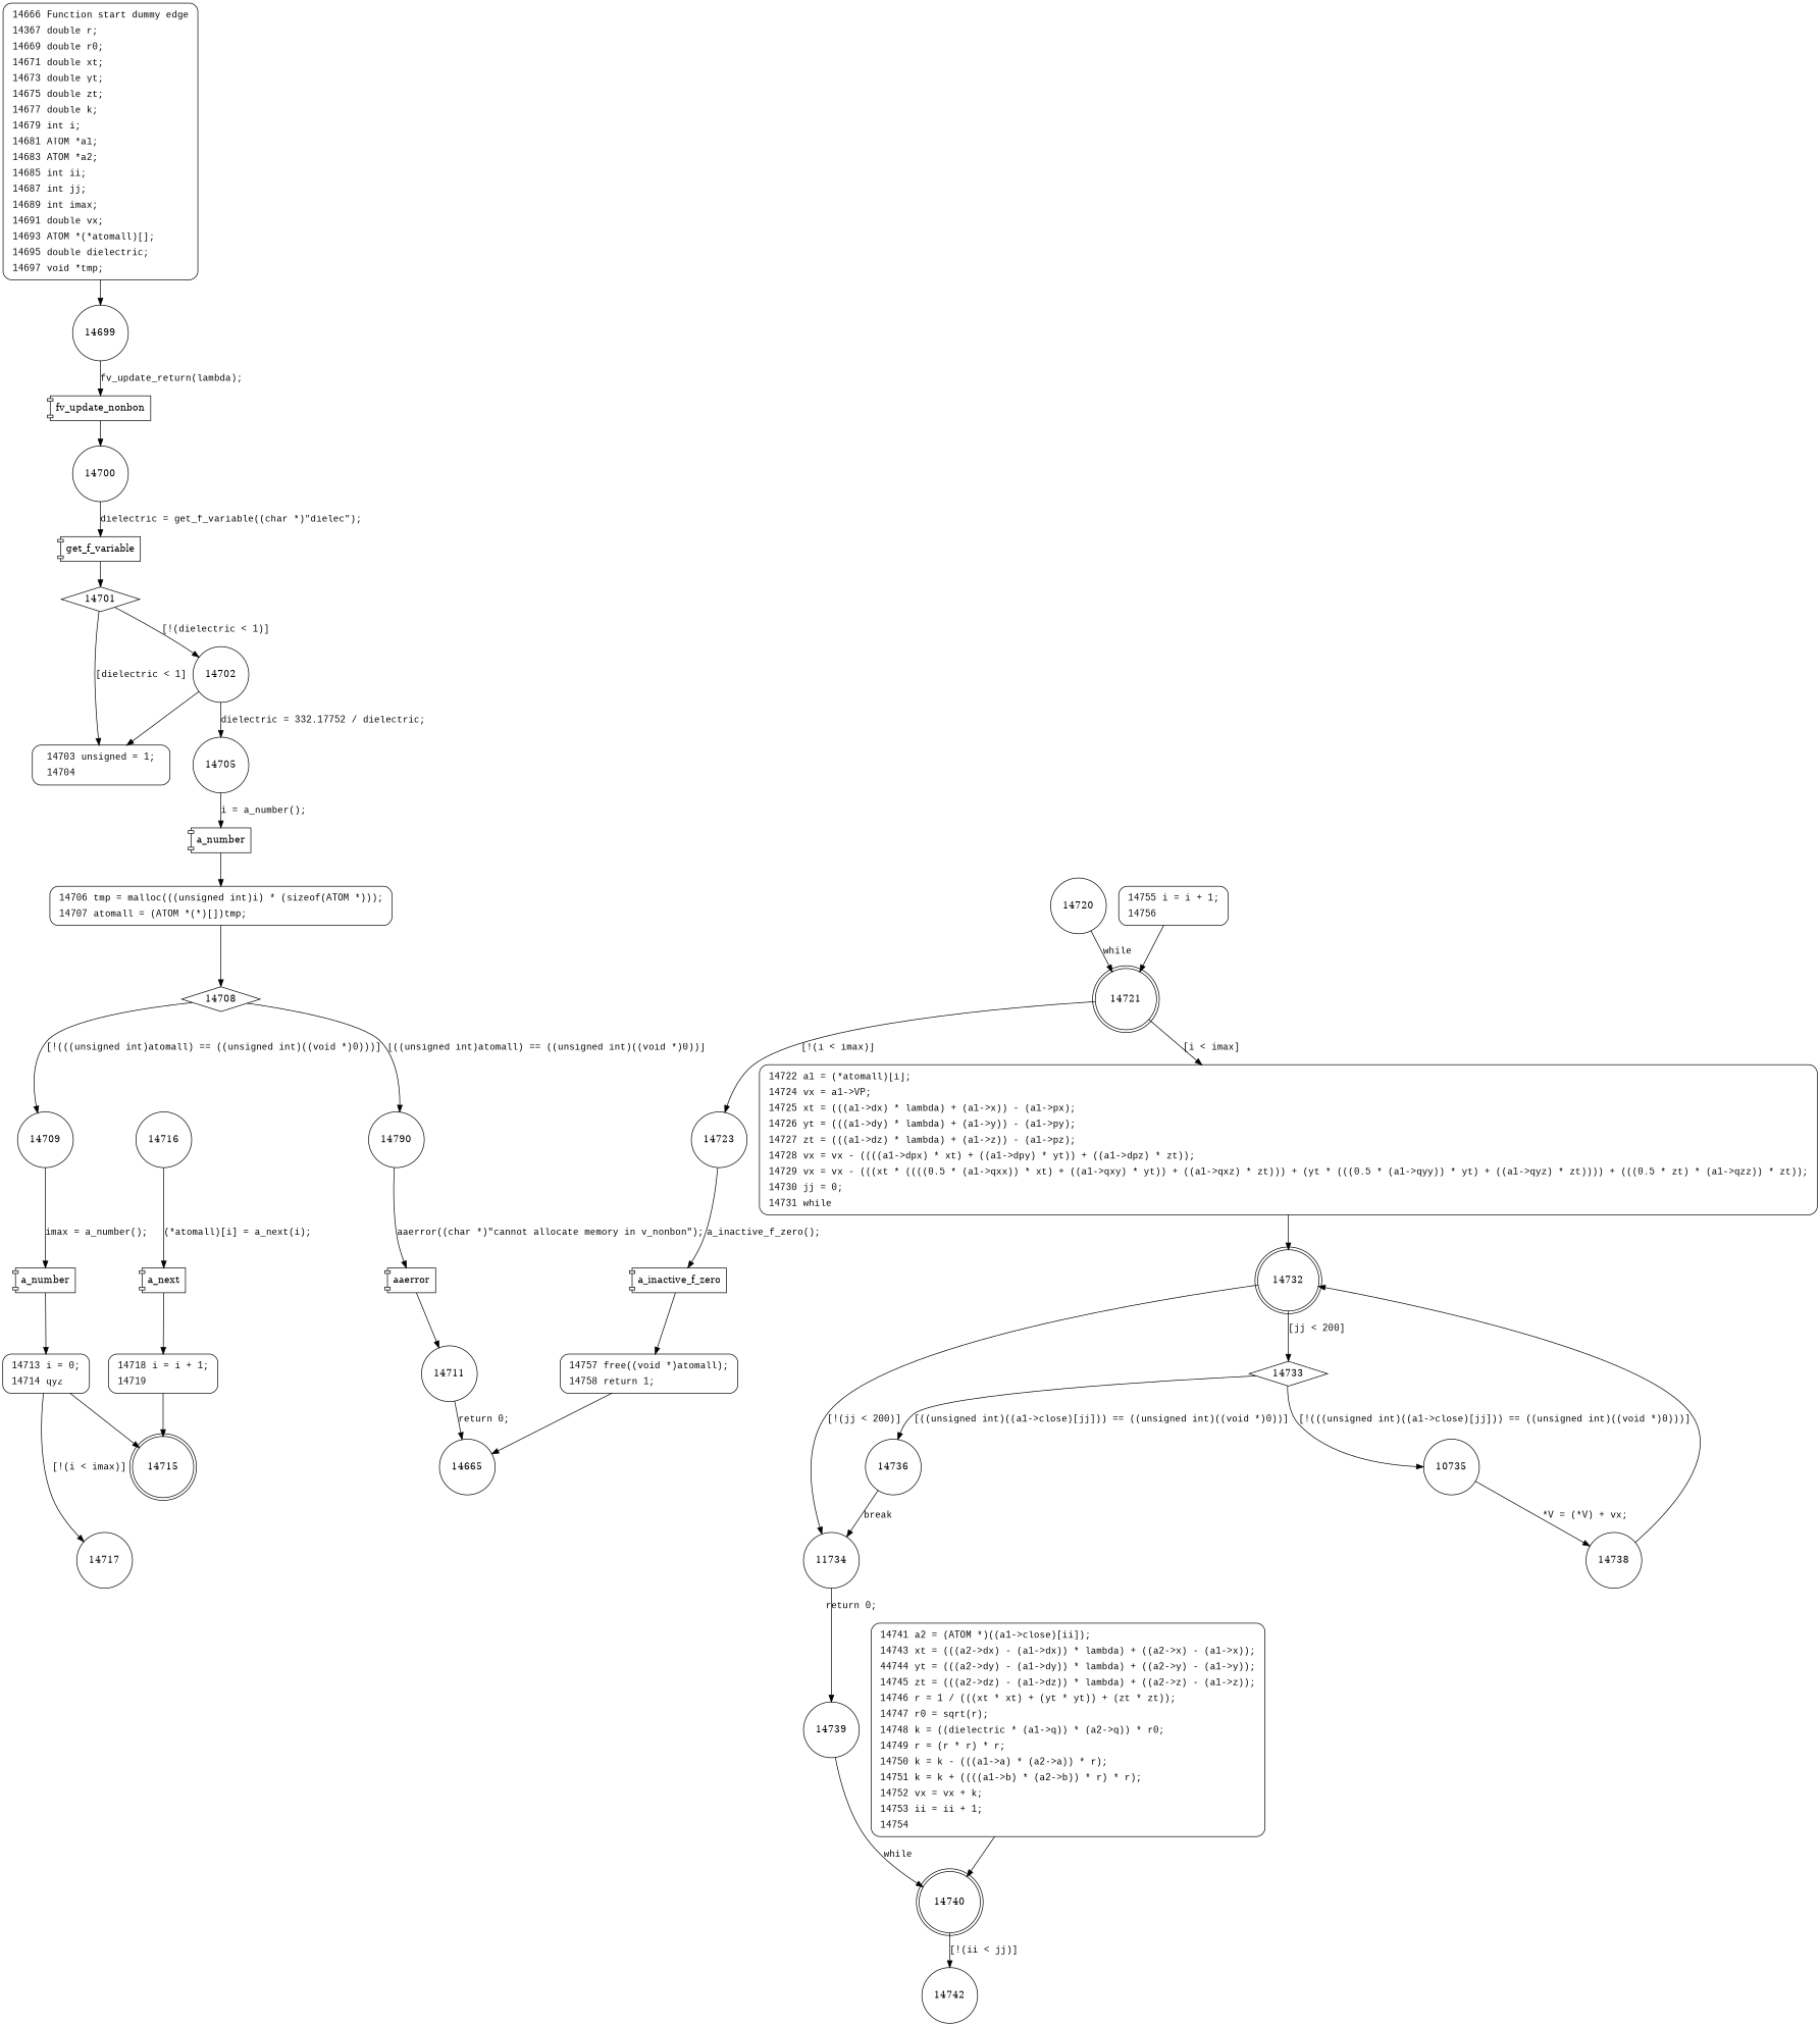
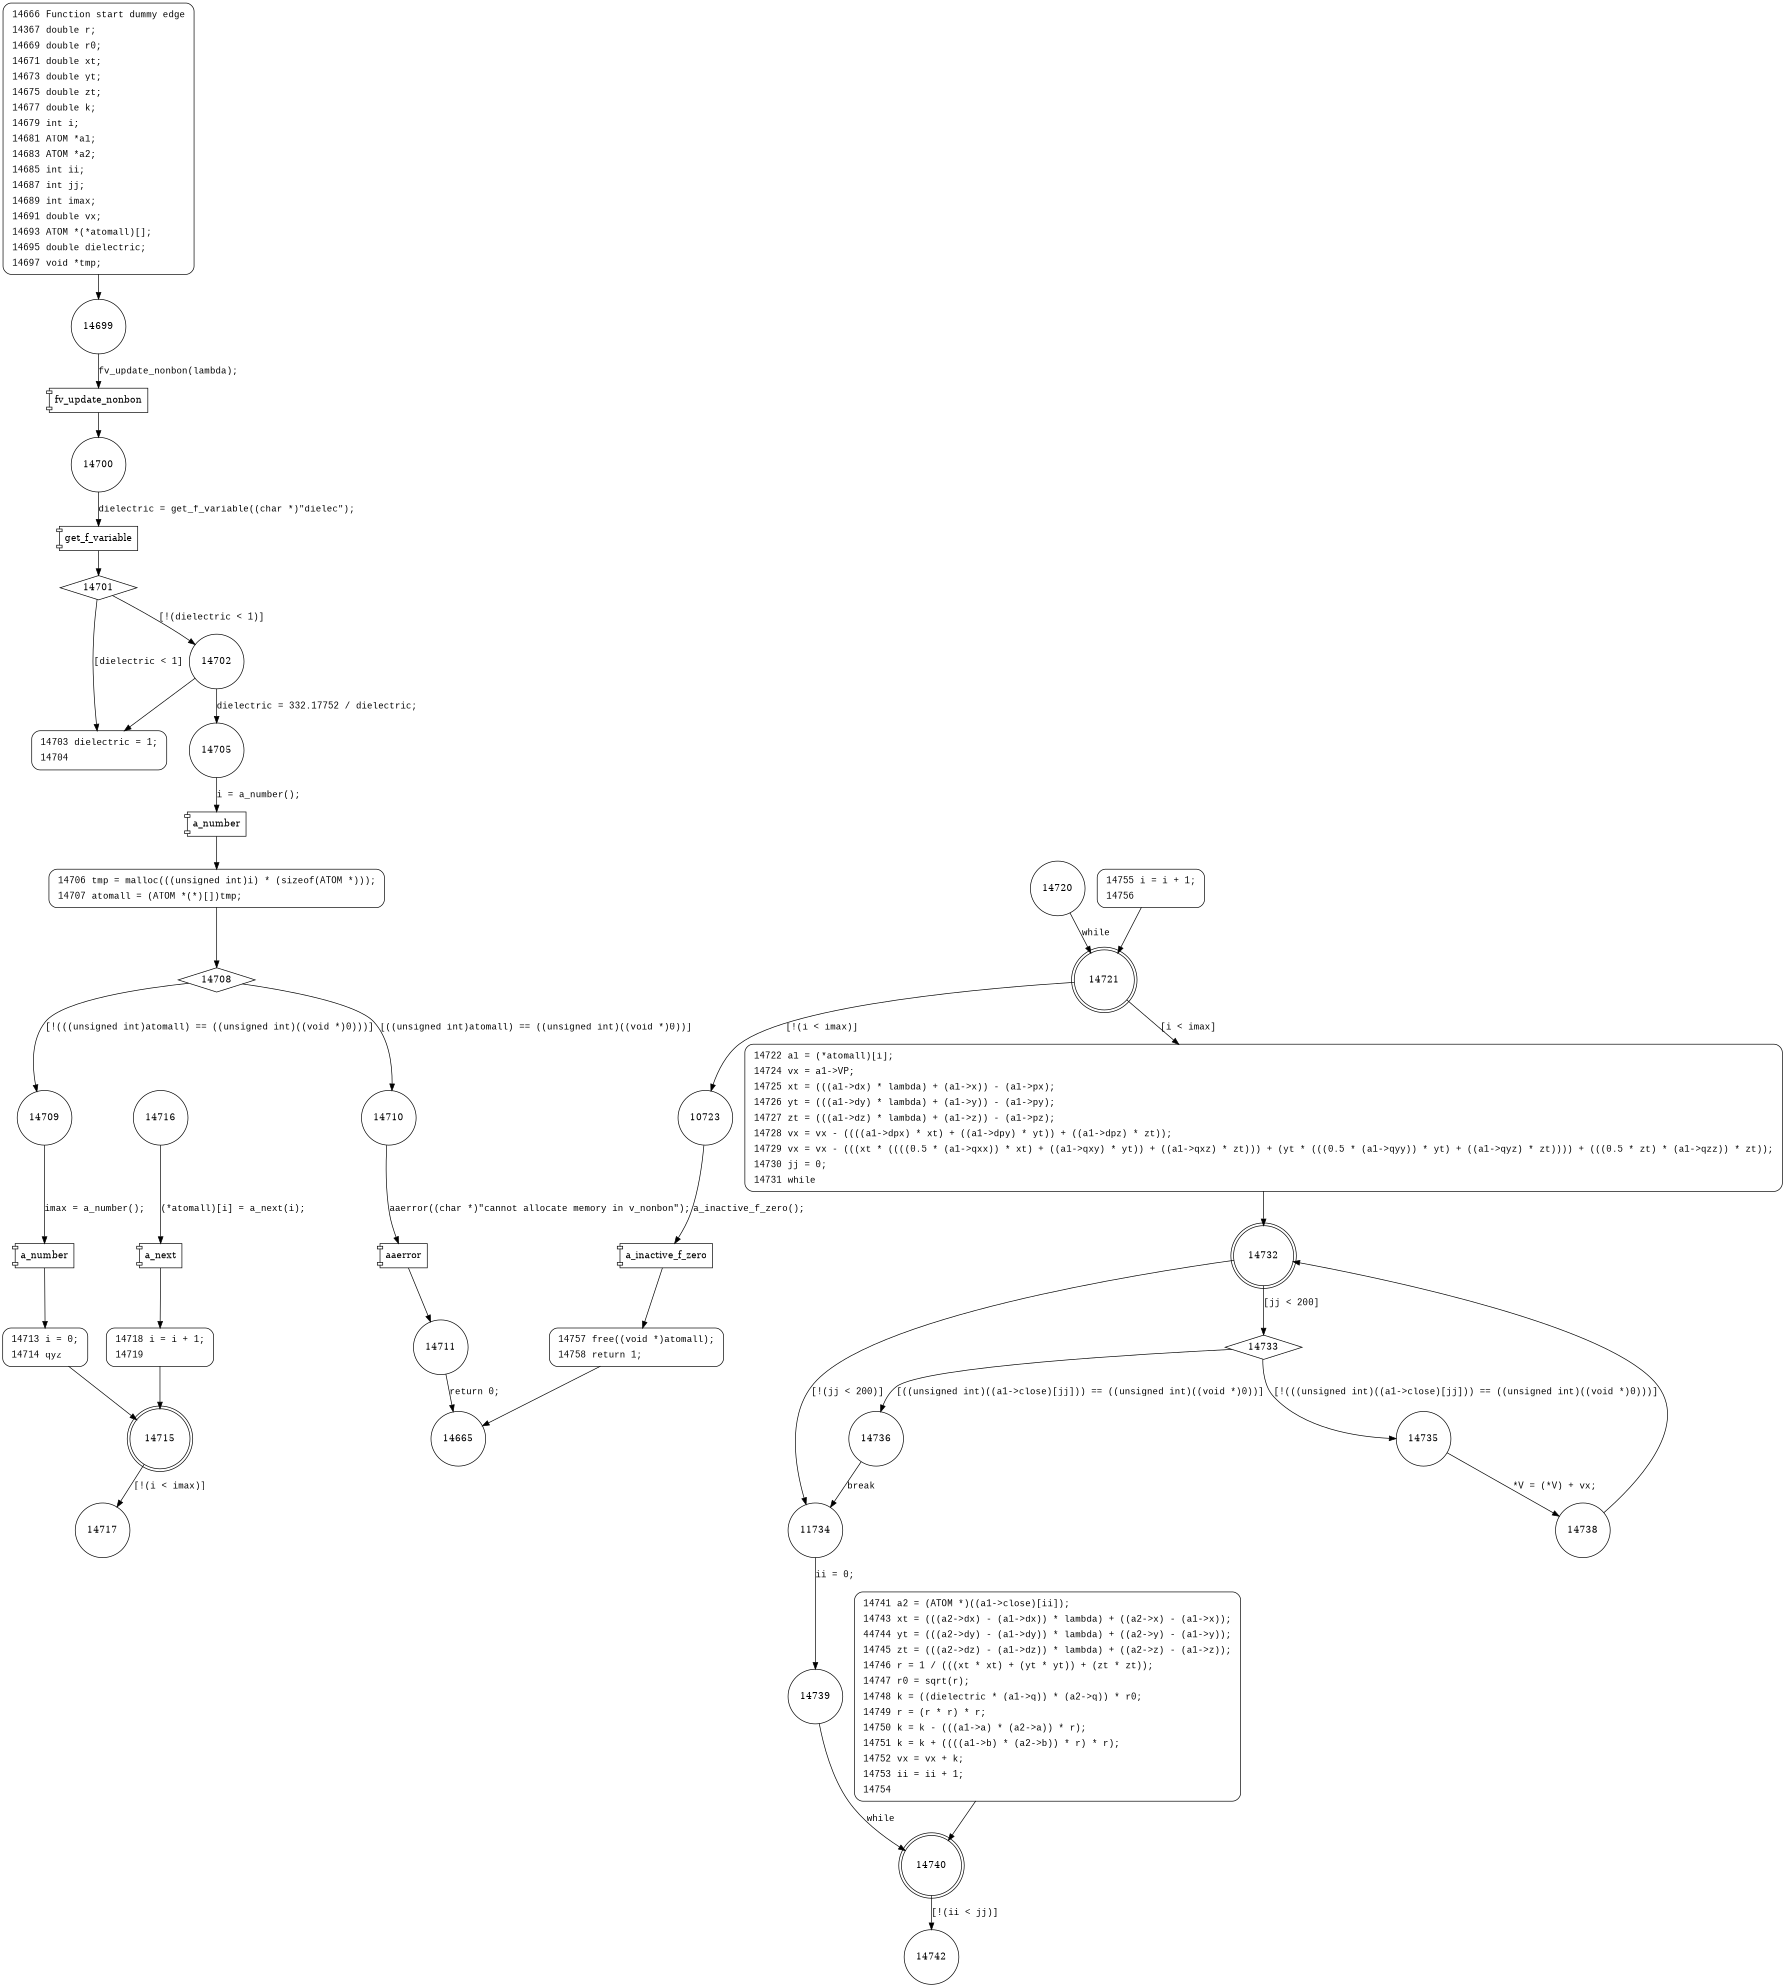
  digraph {
    node [shape=circle]
    edge [fontname="Courier New"]
    n1 [label=fv_update_nonbon shape=component]
    14699
    14700
    n4 [label=get_f_variable shape=component]
    14701 [shape=diamond]
    14702
-   n7 [fillcolor=white fontname="Courier New" label=<<table border="0" cellborder="0" cellpadding="3" bgcolor="white"><tr><td align="right">14703</td><td align="left">unsigned = 1;</td></tr><tr><td align="right">14704</td><td align="left"></td></tr></table>> penwidth=1 shape=Mrecord style="filled,bold"]
+   n7 [fillcolor=white fontname="Courier New" label=<<table border="0" cellborder="0" cellpadding="3" bgcolor="white"><tr><td align="right">14703</td><td align="left">dielectric = 1;</td></tr><tr><td align="right">14704</td><td align="left"></td></tr></table>> penwidth=1 shape=Mrecord style="filled,bold"]
    14705
    n9 [label=a_number shape=component]
    n10 [fillcolor=white fontname="Courier New" label=<<table border="0" cellborder="0" cellpadding="3" bgcolor="white"><tr><td align="right">14706</td><td align="left">tmp = malloc(((unsigned int)i) * (sizeof(ATOM *)));</td></tr><tr><td align="right">14707</td><td align="left">atomall = (ATOM *(*)[])tmp;</td></tr></table>> penwidth=1 shape=Mrecord style="filled,bold"]
    14708 [shape=diamond]
    14709
-   14710 [label=14790]
+   14710
    n14 [label=a_number shape=component]
    n15 [label=aaerror shape=component]
    n16 [fillcolor=white fontname="Courier New" label=<<table border="0" cellborder="0" cellpadding="3" bgcolor="white"><tr><td align="right">14713</td><td align="left">i = 0;</td></tr><tr><td align="right">14714</td><td align="left">qyz</td></tr></table>> penwidth=1 shape=Mrecord style="filled,bold"]
    14711
    14665
    14715 [shape=doublecircle]
    14717
    n21 [label=a_next shape=component]
    14716
    14721 [shape=doublecircle]
    14720
    n25 [fillcolor=white fontname="Courier New" label=<<table border="0" cellborder="0" cellpadding="3" bgcolor="white"><tr><td align="right">14718</td><td align="left">i = i + 1;</td></tr><tr><td align="right">14719</td><td align="left"></td></tr></table>> penwidth=1 shape=Mrecord style="filled,bold"]
-   14723
+   14723 [label=10723]
    n27 [fillcolor=white fontname="Courier New" label=<<table border="0" cellborder="0" cellpadding="3" bgcolor="white"><tr><td align="right">14722</td><td align="left">a1 = (*atomall)[i];</td></tr><tr><td align="right">14724</td><td align="left">vx = a1-&gt;VP;</td></tr><tr><td align="right">14725</td><td align="left">xt = (((a1-&gt;dx) * lambda) + (a1-&gt;x)) - (a1-&gt;px);</td></tr><tr><td align="right">14726</td><td align="left">yt = (((a1-&gt;dy) * lambda) + (a1-&gt;y)) - (a1-&gt;py);</td></tr><tr><td align="right">14727</td><td align="left">zt = (((a1-&gt;dz) * lambda) + (a1-&gt;z)) - (a1-&gt;pz);</td></tr><tr><td align="right">14728</td><td align="left">vx = vx - ((((a1-&gt;dpx) * xt) + ((a1-&gt;dpy) * yt)) + ((a1-&gt;dpz) * zt));</td></tr><tr><td align="right">14729</td><td align="left">vx = vx - (((xt * ((((0.5 * (a1-&gt;qxx)) * xt) + ((a1-&gt;qxy) * yt)) + ((a1-&gt;qxz) * zt))) + (yt * (((0.5 * (a1-&gt;qyy)) * yt) + ((a1-&gt;qyz) * zt)))) + (((0.5 * zt) * (a1-&gt;qzz)) * zt));</td></tr><tr><td align="right">14730</td><td align="left">jj = 0;</td></tr><tr><td align="right">14731</td><td align="left">while</td></tr></table>> penwidth=1 shape=Mrecord style="filled,bold"]
    n28 [label=a_inactive_f_zero shape=component]
    14732 [shape=doublecircle]
    n30 [fillcolor=white fontname="Courier New" label=<<table border="0" cellborder="0" cellpadding="3" bgcolor="white"><tr><td align="right">14757</td><td align="left">free((void *)atomall);</td></tr><tr><td align="right">14758</td><td align="left">return 1;</td></tr></table>> penwidth=1 shape=Mrecord style="filled,bold"]
    n31 [label=11734]
    14733 [shape=diamond]
    14739
-   14735 [label=10735]
+   14735
    14736
    14740 [shape=doublecircle]
    14738
    14742
    n39 [fillcolor=white fontname="Courier New" label=<<table border="0" cellborder="0" cellpadding="3" bgcolor="white"><tr><td align="right">14741</td><td align="left">a2 = (ATOM *)((a1-&gt;close)[ii]);</td></tr><tr><td align="right">14743</td><td align="left">xt = (((a2-&gt;dx) - (a1-&gt;dx)) * lambda) + ((a2-&gt;x) - (a1-&gt;x));</td></tr><tr><td align="right">44744</td><td align="left">yt = (((a2-&gt;dy) - (a1-&gt;dy)) * lambda) + ((a2-&gt;y) - (a1-&gt;y));</td></tr><tr><td align="right">14745</td><td align="left">zt = (((a2-&gt;dz) - (a1-&gt;dz)) * lambda) + ((a2-&gt;z) - (a1-&gt;z));</td></tr><tr><td align="right">14746</td><td align="left">r = 1 / (((xt * xt) + (yt * yt)) + (zt * zt));</td></tr><tr><td align="right">14747</td><td align="left">r0 = sqrt(r);</td></tr><tr><td align="right">14748</td><td align="left">k = ((dielectric * (a1-&gt;q)) * (a2-&gt;q)) * r0;</td></tr><tr><td align="right">14749</td><td align="left">r = (r * r) * r;</td></tr><tr><td align="right">14750</td><td align="left">k = k - (((a1-&gt;a) * (a2-&gt;a)) * r);</td></tr><tr><td align="right">14751</td><td align="left">k = k + ((((a1-&gt;b) * (a2-&gt;b)) * r) * r);</td></tr><tr><td align="right">14752</td><td align="left">vx = vx + k;</td></tr><tr><td align="right">14753</td><td align="left">ii = ii + 1;</td></tr><tr><td align="right">14754</td><td align="left"></td></tr></table>> penwidth=1 shape=Mrecord style="filled,bold"]
    n40 [fillcolor=white fontname="Courier New" label=<<table border="0" cellborder="0" cellpadding="3" bgcolor="white"><tr><td align="right">14755</td><td align="left">i = i + 1;</td></tr><tr><td align="right">14756</td><td align="left"></td></tr></table>> penwidth=1 shape=Mrecord style="filled,bold"]
    n41 [fillcolor=white fontname="Courier New" label=<<table border="0" cellborder="0" cellpadding="3" bgcolor="white"><tr><td align="right">14666</td><td align="left">Function start dummy edge</td></tr><tr><td align="right">14367</td><td align="left">double r;</td></tr><tr><td align="right">14669</td><td align="left">double r0;</td></tr><tr><td align="right">14671</td><td align="left">double xt;</td></tr><tr><td align="right">14673</td><td align="left">double yt;</td></tr><tr><td align="right">14675</td><td align="left">double zt;</td></tr><tr><td align="right">14677</td><td align="left">double k;</td></tr><tr><td align="right">14679</td><td align="left">int i;</td></tr><tr><td align="right">14681</td><td align="left">ATOM *a1;</td></tr><tr><td align="right">14683</td><td align="left">ATOM *a2;</td></tr><tr><td align="right">14685</td><td align="left">int ii;</td></tr><tr><td align="right">14687</td><td align="left">int jj;</td></tr><tr><td align="right">14689</td><td align="left">int imax;</td></tr><tr><td align="right">14691</td><td align="left">double vx;</td></tr><tr><td align="right">14693</td><td align="left">ATOM *(*atomall)[];</td></tr><tr><td align="right">14695</td><td align="left">double dielectric;</td></tr><tr><td align="right">14697</td><td align="left">void *tmp;</td></tr></table>> penwidth=1 shape=Mrecord style="filled,bold"]
    n1 -> 14700
-   14699 -> n1 [label="fv_update_return(lambda);"]
+   14699 -> n1 [label="fv_update_nonbon(lambda);"]
    14700 -> n4 [label="dielectric = get_f_variable((char *)\"dielec\");"]
    n4 -> 14701
    14701 -> 14702 [label="[!(dielectric < 1)]"]
    14701 -> n7 [label="[dielectric < 1]"]
    14702 -> n7 [fontname=""]
    14702 -> 14705 [label="dielectric = 332.17752 / dielectric;"]
    14705 -> n9 [label="i = a_number();"]
    n9 -> n10
    n10 -> 14708 [fontname=""]
    14708 -> 14709 [label="[!(((unsigned int)atomall) == ((unsigned int)((void *)0)))]"]
    14708 -> 14710 [label="[((unsigned int)atomall) == ((unsigned int)((void *)0))]"]
    14709 -> n14 [label="imax = a_number();"]
    14710 -> n15 [label="aaerror((char *)\"cannot allocate memory in v_nonbon\");"]
    n14 -> n16
    n15 -> 14711
    n16 -> 14715 [fontname=""]
    14711 -> 14665 [label="return 0;"]
-   n16 -> 14717 [label="[!(i < imax)]"]
+   14715 -> 14717 [label="[!(i < imax)]"]
    n21 -> n25
    14716 -> n21 [label="(*atomall)[i] = a_next(i);"]
    14721 -> 14723 [label="[!(i < imax)]"]
    14721 -> n27 [label="[i < imax]"]
    14720 -> 14721 [label=while]
    n25 -> 14715 [fontname=""]
    14723 -> n28 [label="a_inactive_f_zero();"]
    n27 -> 14732 [fontname=""]
    n28 -> n30
    14732 -> n31 [label="[!(jj < 200)]"]
    14732 -> 14733 [label="[jj < 200]"]
    n30 -> 14665 [fontname=""]
-   n31 -> 14739 [label="return 0;"]
+   n31 -> 14739 [label="ii = 0;"]
    14733 -> 14735 [label="[!(((unsigned int)((a1->close)[jj])) == ((unsigned int)((void *)0)))]"]
    14733 -> 14736 [label="[((unsigned int)((a1->close)[jj])) == ((unsigned int)((void *)0))]"]
    14739 -> 14740 [label=while]
    14735 -> 14738 [label="*V = (*V) + vx;"]
    14736 -> n31 [label=break]
    14740 -> 14742 [label="[!(ii < jj)]"]
    14738 -> 14732
    n39 -> 14740 [fontname=""]
    n40 -> 14721 [fontname=""]
    n41 -> 14699 [fontname=""]
  }
